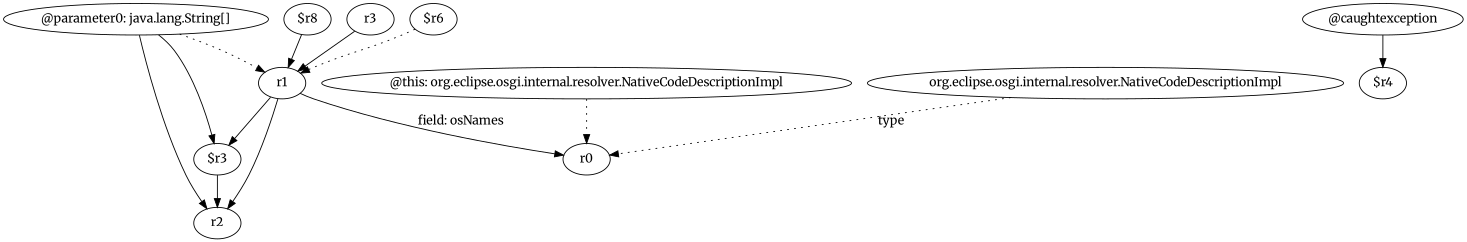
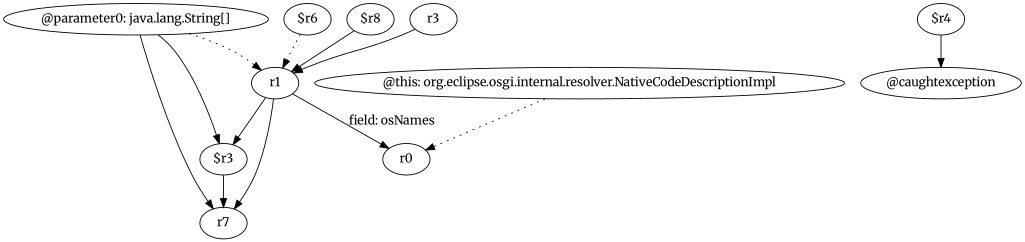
  digraph {
    fontname=Merriweather
    node [fontname=Merriweather]
    edge [fontname=Merriweather style=solid]
-   n1 [label="org.eclipse.osgi.internal.resolver.NativeCodeDescriptionImpl"]
    n2 [label=r0]
    n3 [label=r1]
-   n4 [label=r2]
+   n4 [label=r7]
    n5 [label="$r3"]
    n6 [label="@parameter0: java.lang.String[]"]
    n7 [label="$r6"]
    n8 [label="@this: org.eclipse.osgi.internal.resolver.NativeCodeDescriptionImpl"]
    n9 [label="@caughtexception"]
    n10 [label="$r4"]
    n11 [label="$r8"]
    n12 [label=r3]
-   n1 -> n2 [label=type style=dotted]
    n3 -> n2 [label="field: osNames"]
    n3 -> n4
    n3 -> n5
    n5 -> n4
    n6 -> n3 [style=dotted]
    n6 -> n4
    n6 -> n5
    n7 -> n3 [style=dotted]
    n8 -> n2 [style=dotted]
-   n9 -> n10
+   n10 -> n9
    n11 -> n3
    n12 -> n3
  }
